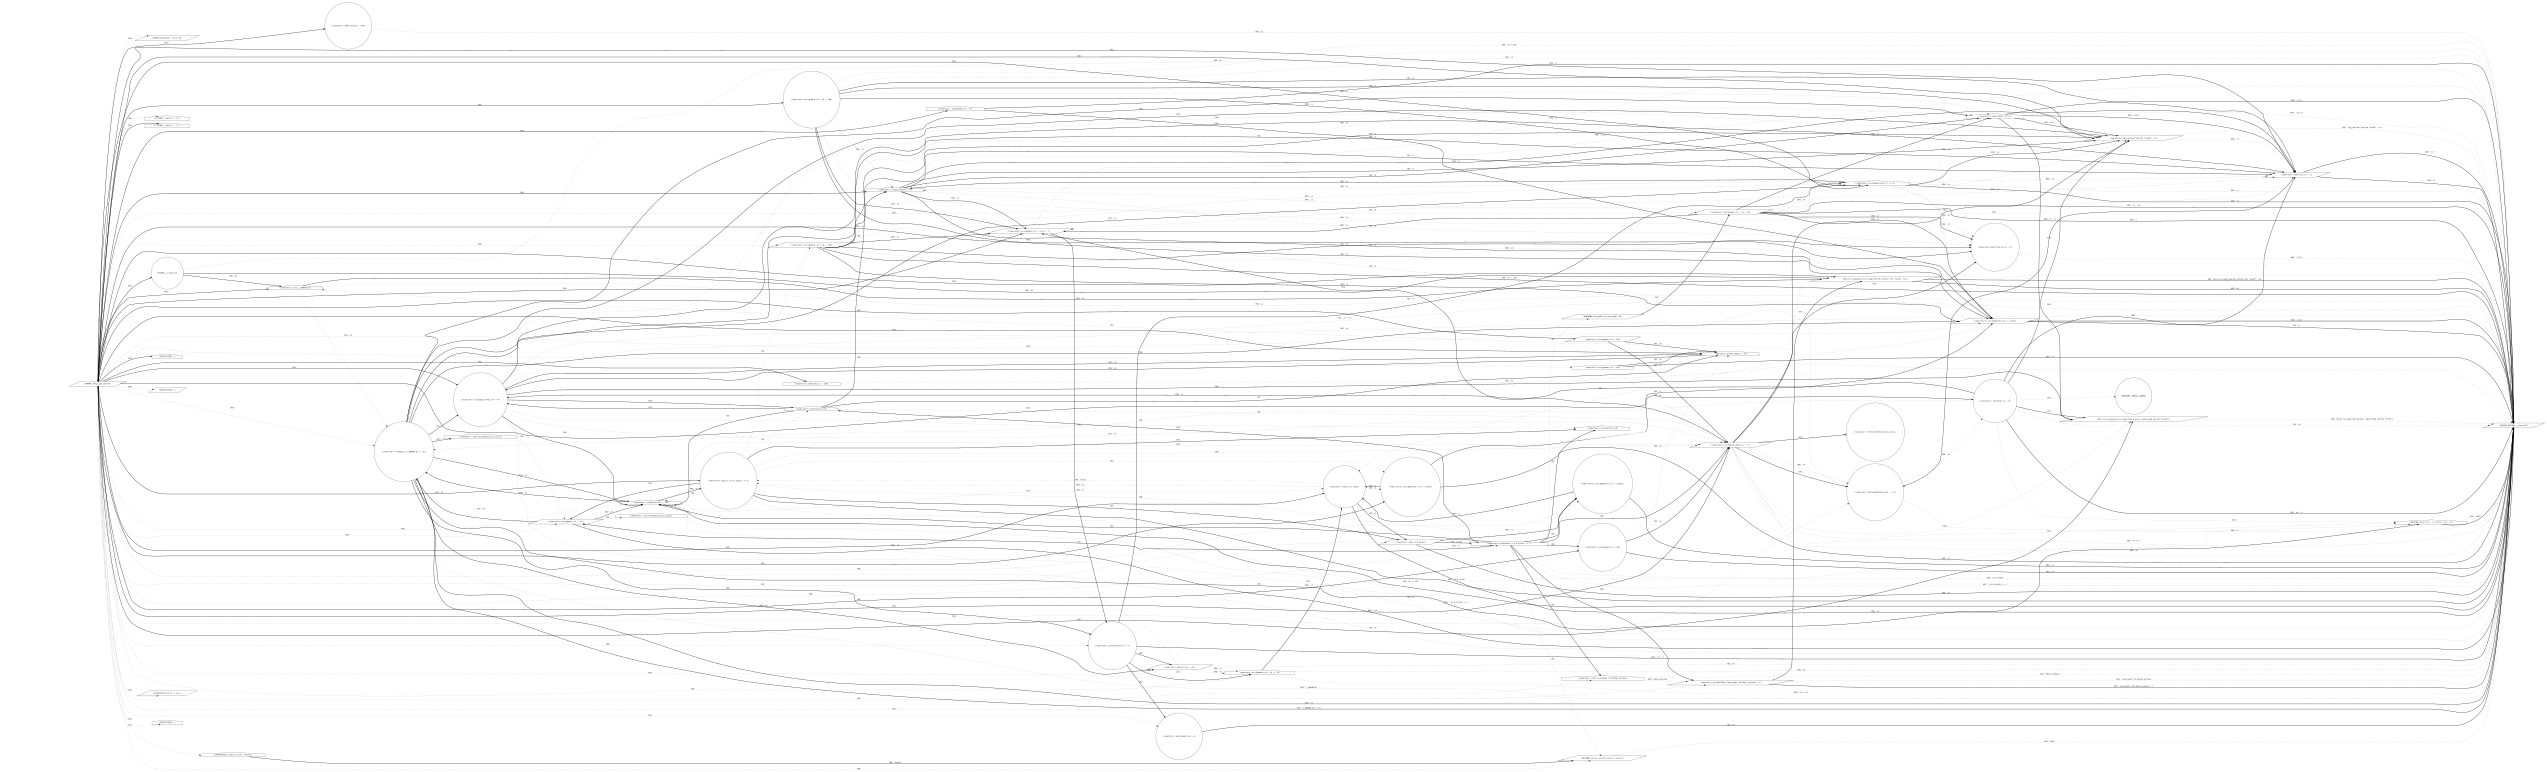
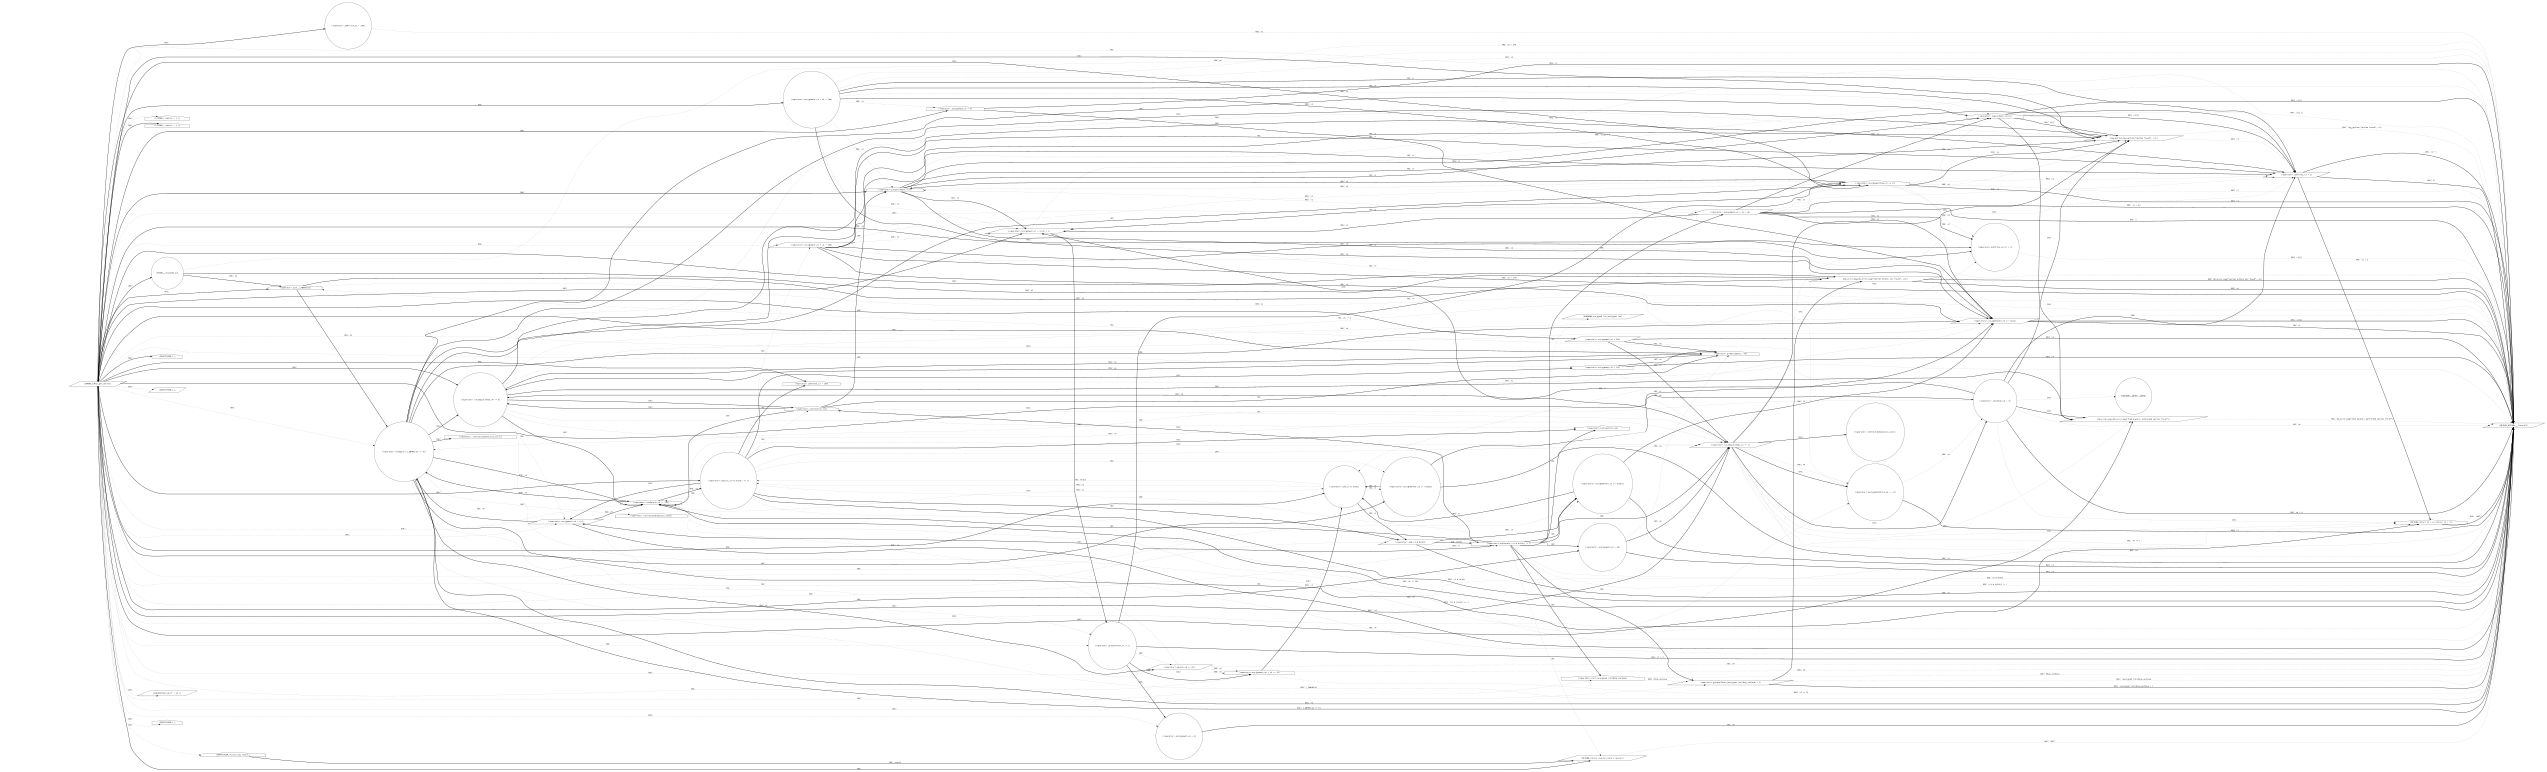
  digraph {
    fontname="Source Code Pro"
    rankdir=LR
    node [fontname="Source Code Pro" shape=house]
    edge [fontname="Source Code Pro" style=bold]
    n1 [label="(DWORD,udhcp_get_option)" shape=parallelogram]
-   n2 [label="(PARAM,unsigned __int8 *a1)" shape=parallelogram]
-   n3 [label="(PARAM,__int64 a2)" shape=circle]
+   n3 [label="(PARAM,__found64 a2)" shape=circle]
    n4 [label="(<operator>.assignment,v2 = a1 + 240)" shape=circle]
    n5 [label="(<operator>.addition,a1 + 240)" shape=circle]
    n6 [label="(<operator>.assignment,v3 = 0)"]
    n7 [label="(<operator>.assignment,v4 = 388)" shape=parallelogram]
    n8 [label="(LITERAL,1,while ( 1 ))"]
    n9 [label="(LITERAL,1,while ( 1 ))"]
    n10 [label="(<operator>.assignment,v6 = *v2)" shape=parallelogram]
    n11 [label="(<operator>.preDecrement,--v4)"]
    n12 [label="(<operator>.preIncrement,++v2)"]
    n13 [label="(<operator>.lessEqualsThan,v4 <= 0)" shape=circle]
    n14 [label="(<operator>.notEquals,v6 != 255)"]
    n15 [label="(<operator>.equals,(v3 & 0x101) == 1)" shape=circle]
    n16 [label="(<operator>.and,v3 & 0x101)" shape=circle]
    n17 [label="(<operators>.assignmentOr,v3 |= 0x101u)" shape=circle]
    n18 [label="(<operator>.assignment,v2 = a1 + 108)" shape=parallelogram]
    n19 [label="(<operator>.addition,a1 + 108)"]
    n20 [label="(<operator>.assignment,v4 = 128)"]
    n21 [label="(<operator>.notEquals,(v3 & 0x202) != 2)"]
    n22 [label="(<operator>.and,v3 & 0x202)" shape=parallelogram]
    n23 [label="(IDENTIFIER,L,)"]
    n24 [label="(<operator>.greaterThan,(unsigned int)dhcp_verbose > 2)" shape=parallelogram]
    n25 [label="(<operator>.cast,(unsigned int)dhcp_verbose)"]
    n26 [label="(bb_error_msg,bb_error_msg(\"option 0x%02x not found\", a2))" shape=parallelogram]
    n27 [label="(IDENTIFIER,L,)" shape=parallelogram]
    n28 [label="(RETURN,return result;,return result;)" shape=parallelogram]
-   n29 [label="(IDENTIFIER,result,return result;)"]
+   n29 [label="(IDENTIFIER,result,log result;)"]
    n30 [label="(<operators>.assignmentOr,v3 |= 0x202u)" shape=circle]
    n31 [label="(<operator>.assignment,v2 = a1 + 44)" shape=parallelogram]
    n32 [label="(<operator>.assignment,v4 = 64)" shape=circle]
    n33 [label="(<operator>.lessEqualsThan,v4 <= 1)" shape=parallelogram]
    n34 [label="(<operator>.assignment,v7 = v2[1] + 2)" shape=parallelogram]
    n35 [label="(<operator>.addition,v2[1] + 2)" shape=circle]
    n36 [label="(<operator>.assignmentMinus,v4 -= v7)" shape=circle]
    n37 [label="(<operator>.lessThan,v4 < 0)" shape=circle]
    n38 [label="(<operator>.notEquals,(_DWORD)a2 != v6)" shape=circle]
    n39 [label="(<operator>.cast,(_DWORD)a2)"]
    n40 [label="(<operator>.greaterThan,v7 > 2)" shape=circle]
    n41 [label="(<operator>.assignment,v8 = v6 == 52)"]
    n42 [label="(<operator>.equals,v6 == 52)" shape=parallelogram]
    n43 [label="(<operator>.assignment,v8 = 0)" shape=circle]
    n44 [label="(IDENTIFIER,v8,if ( v8 ))" shape=parallelogram]
    n45 [label="(<operators>.assignmentOr,v3 |= v2[2])" shape=parallelogram]
    n46 [label="(<operator>.assignmentPlus,v2 += v7)"]
    n47 [label="(bb_error_msg,bb_error_msg(\"bad packet, malformed option field\"))" shape=parallelogram]
    n48 [label="(IDENTIFIER,L,)"]
    n49 [label="(log_option,log_option(\"option found\", v2))" shape=parallelogram]
    n50 [label="(<operator>.addition,v2 + 2)" shape=parallelogram]
    n51 [label="(METHOD_RETURN,__fastcall)" shape=parallelogram]
    n52 [label="(<operator>.logicalNot,!v2[1])"]
    n53 [label="(RETURN,return v2 + 8;,return v2 + 2;)"]
    n54 [label="(<operator>.indirection,*v2)"]
    n55 [label="(<operator>.indirection,*v2)"]
    n56 [label="(UNKNOWN,unsigned int,unsigned int)" shape=parallelogram]
    n57 [label="(<operator>.indirectIndexAccess,v2[1])" shape=circle]
    n58 [label="(UNKNOWN,_DWORD,_DWORD)" shape=circle]
    n59 [label="(<operator>.indirectIndexAccess,v2[2])"]
    n60 [label="(<operator>.indirectIndexAccess,v2[1])"]
-   n1 -> n2 [label="DDG: " style=dotted]
    n1 -> n3 [label="DDG: "]
    n1 -> n4 [label="DDG: "]
    n1 -> n5 [label="DDG: "]
    n1 -> n6 [label="DDG: "]
    n1 -> n7 [label="DDG: "]
    n1 -> n8 [label="DDG: " style=dotted]
    n1 -> n9 [label="DDG: "]
    n1 -> n10 [label="DDG: " style=dotted]
    n1 -> n11 [label="DDG: "]
    n1 -> n12 [label="DDG: "]
    n1 -> n13 [label="DDG: "]
    n1 -> n14 [label="DDG: " style=dotted]
-   n1 -> n15 [label="DDG: v3"]
+   n1 -> n15 [label="DDG: "]
    n1 -> n16 [label="DDG: "]
    n1 -> n17 [label="DDG: "]
    n1 -> n18 [label="DDG: " style=dotted]
    n1 -> n19 [label="DDG: "]
    n1 -> n20 [label="DDG: " style=dotted]
    n1 -> n21 [label="DDG: " style=dotted]
    n1 -> n22 [label="DDG: " style=dotted]
    n1 -> n23 [label="DDG: "]
    n1 -> n24 [label="DDG: " style=dotted]
    n1 -> n25 [label="DDG: " style=dotted]
    n1 -> n26 [label="DDG: "]
    n1 -> n27 [label="DDG: " style=dotted]
-   n1 -> n28 [label="DDG: " style=dotted]
+   n1 -> n28 [label="DDG: "]
    n1 -> n29 [label="DDG: " style=dotted]
    n1 -> n30 [label="DDG: " style=dotted]
    n1 -> n31 [label="DDG: " style=dotted]
    n1 -> n32 [label="DDG: "]
    n1 -> n33 [label="DDG: "]
    n1 -> n34 [label="DDG: "]
    n1 -> n35 [label="DDG: "]
    n1 -> n36 [label="DDG: " style=dotted]
    n1 -> n37 [label="DDG: "]
    n1 -> n38 [label="DDG: " style=dotted]
    n1 -> n39 [label="DDG: "]
    n1 -> n40 [label="DDG: " style=dotted]
    n1 -> n41 [label="DDG: " style=dotted]
    n1 -> n42 [label="DDG: " style=dotted]
    n1 -> n43 [label="DDG: " style=dotted]
    n1 -> n44 [label="DDG: " style=dotted]
    n1 -> n45 [label="DDG: " style=dotted]
    n1 -> n46 [label="DDG: "]
    n1 -> n47 [label="DDG: "]
    n1 -> n48 [label="DDG: " style=dotted]
    n1 -> n49 [label="DDG: "]
-   n1 -> n50 [label="DDG: "]
+   n1 -> n50 [label="DDG: " style=dotted]
    n3 -> n26 [label="DDG: a2"]
    n3 -> n39 [label="DDG: a2"]
    n3 -> n51 [label="DDG: a2" style=dotted]
    n4 -> n12 [label="DDG: v2" style=dotted]
-   n4 -> n34 [label="DDG: v2"]
-   n4 -> n35 [label="DDG: v2" style=dotted]
+   n4 -> n34 [label="DDG: v2" style=dotted]
+   n4 -> n6 [label="DDG: v2" style=dotted]
    n4 -> n45 [label="DDG: v2"]
    n4 -> n46 [label="DDG: v2"]
    n4 -> n49 [label="DDG: v2"]
    n4 -> n50 [label="DDG: v2"]
    n4 -> n51 [label="DDG: a1 + 240" style=dotted]
    n4 -> n51 [label="DDG: v2" style=dotted]
    n4 -> n52 [label="DDG: v2" style=dotted]
    n5 -> n51 [label="DDG: a1" style=dotted]
    n6 -> n45 [label="DDG: v3"]
    n6 -> n51 [label="DDG: v3"]
    n7 -> n11 [label="DDG: v4"]
    n7 -> n33 [label="DDG: v4"]
-   n16 -> n51 [label="DDG: v4"]
+   n7 -> n51 [label="DDG: v4"]
    n10 -> n14 [label="DDG: v6"]
    n10 -> n38 [label="DDG: v6"]
    n10 -> n51 [label="DDG: *v2"]
    n10 -> n51 [label="DDG: v6" style=dotted]
    n11 -> n13 [label="DDG: v4"]
    n12 -> n34 [label="DDG: v2"]
-   n12 -> n35 [label="DDG: v2" style=dotted]
    n12 -> n45 [label="DDG: v2"]
    n12 -> n46 [label="DDG: v2" style=dotted]
    n12 -> n49 [label="DDG: v2"]
    n12 -> n50 [label="DDG: v2"]
    n12 -> n51 [label="DDG: v2" style=dotted]
    n12 -> n52 [label="DDG: v2"]
    n13 -> n10 [label="CDG: " style=dotted]
    n13 -> n11 [label="DDG: v4"]
    n13 -> n14 [label="CDG: "]
    n13 -> n33 [label="DDG: v4" style=dotted]
    n13 -> n47 [label="CDG: "]
    n13 -> n49 [label="CDG: " style=dotted]
    n13 -> n50 [label="CDG: "]
    n13 -> n51 [label="DDG: v4 <= 0" style=dotted]
    n13 -> n51 [label="DDG: v4" style=dotted]
    n13 -> n53 [label="CDG: " style=dotted]
    n13 -> n54 [label="CDG: " style=dotted]
    n13 -> n55 [label="CDG: "]
    n14 -> n15 [label="DDG: v8"]
    n14 -> n16 [label="CDG: " style=dotted]
    n14 -> n33 [label="CDG: " style=dotted]
    n14 -> n38 [label="DDG: v6"]
    n14 -> n51 [label="DDG: v6 != 255"]
    n14 -> n51 [label="DDG: v6" style=dotted]
    n15 -> n10 [label="CDG: "]
    n15 -> n14 [label="CDG: " style=dotted]
    n15 -> n17 [label="CDG: " style=dotted]
    n15 -> n18 [label="CDG: " style=dotted]
+   n15 -> n19 [label="CDG: "]
+   n15 -> n20 [label="CDG: "]
    n15 -> n21 [label="CDG: " style=dotted]
    n15 -> n22 [label="CDG: "]
    n15 -> n33 [label="CDG: " style=dotted]
    n15 -> n51 [label="DDG: v3 & 0x101"]
    n15 -> n51 [label="DDG: (v3 & 0x101) == 1" style=dotted]
    n15 -> n54 [label="CDG: "]
    n15 -> n55 [label="CDG: " style=dotted]
    n16 -> n15 [label="DDG: v3" style=dotted]
    n16 -> n15 [label="DDG: 0x101" style=dotted]
    n16 -> n17 [label="DDG: v3" style=dotted]
    n16 -> n22 [label="DDG: v3"]
    n17 -> n16 [label="DDG: v3"]
    n17 -> n45 [label="DDG: v3"]
    n17 -> n51 [label="DDG: v3"]
    n18 -> n12 [label="DDG: v2" style=dotted]
-   n18 -> n34 [label="DDG: v2"]
+   n18 -> n34 [label="DDG: v2" style=dotted]
    n18 -> n35 [label="DDG: v2"]
    n18 -> n45 [label="DDG: v2"]
    n18 -> n46 [label="DDG: v2" style=dotted]
    n18 -> n49 [label="DDG: v2"]
    n18 -> n50 [label="DDG: v2"]
    n18 -> n51 [label="DDG: v2" style=dotted]
    n18 -> n51 [label="DDG: a1 + 108"]
-   n18 -> n52 [label="DDG: v2" style=dotted]
    n19 -> n51 [label="DDG: a1" style=dotted]
    n20 -> n11 [label="DDG: v4"]
    n20 -> n33 [label="DDG: v4" style=dotted]
    n20 -> n51 [label="DDG: v4"]
    n21 -> n10 [label="CDG: "]
    n21 -> n14 [label="CDG: "]
    n21 -> n24 [label="CDG: "]
    n21 -> n25 [label="CDG: "]
    n21 -> n28 [label="CDG: " style=dotted]
    n21 -> n30 [label="CDG: "]
-   n56 -> n31 [label="CDG: "]
+   n21 -> n31 [label="CDG: "]
    n21 -> n32 [label="CDG: "]
    n21 -> n33 [label="CDG: "]
    n21 -> n51 [label="DDG: v3 & 0x202" style=dotted]
    n21 -> n51 [label="DDG: (v3 & 0x202) != 2" style=dotted]
    n21 -> n54 [label="CDG: "]
    n21 -> n55 [label="CDG: "]
    n21 -> n56 [label="CDG: " style=dotted]
    n22 -> n21 [label="DDG: v3" style=dotted]
    n22 -> n21 [label="DDG: 0x202"]
    n22 -> n30 [label="DDG: v3"]
    n22 -> n51 [label="DDG: v3"]
    n24 -> n26 [label="CDG: "]
    n24 -> n51 [label="DDG: (unsigned int)dhcp_verbose" style=dotted]
    n24 -> n51 [label="DDG: (unsigned int)dhcp_verbose > 2"]
    n25 -> n24 [label="DDG: dhcp_verbose" style=dotted]
    n25 -> n51 [label="DDG: dhcp_verbose" style=dotted]
    n26 -> n51 [label="DDG: bb_error_msg(\"option 0x%02x not found\", a2)"]
    n26 -> n51 [label="DDG: a2"]
    n28 -> n51 [label="DDG: <RET>" style=dotted]
    n29 -> n28 [label="DDG: result"]
    n30 -> n16 [label="DDG: v3"]
+   n30 -> n45 [label="DDG: v3"]
    n30 -> n51 [label="DDG: v3"]
    n31 -> n12 [label="DDG: v2" style=dotted]
    n31 -> n34 [label="DDG: v2"]
    n31 -> n35 [label="DDG: v2"]
    n31 -> n45 [label="DDG: v2"]
    n31 -> n46 [label="DDG: v2" style=dotted]
    n31 -> n49 [label="DDG: v2" style=dotted]
    n31 -> n50 [label="DDG: v2" style=dotted]
    n31 -> n51 [label="DDG: a1 + 44"]
    n31 -> n51 [label="DDG: v2"]
    n31 -> n52 [label="DDG: v2"]
    n32 -> n11 [label="DDG: v4" style=dotted]
    n32 -> n33 [label="DDG: v4"]
    n32 -> n51 [label="DDG: v4"]
    n33 -> n34 [label="CDG: "]
-   n33 -> n35 [label="CDG: "]
+   n33 -> n35 [label="CDG: " style=dotted]
    n33 -> n36 [label="DDG: v4" style=dotted]
    n33 -> n36 [label="CDG: "]
+   n33 -> n37 [label="CDG: "]
    n33 -> n47 [label="CDG: " style=dotted]
    n33 -> n49 [label="CDG: "]
    n33 -> n50 [label="CDG: " style=dotted]
    n33 -> n51 [label="DDG: v4 <= 1" style=dotted]
    n33 -> n51 [label="DDG: v4" style=dotted]
    n33 -> n53 [label="CDG: " style=dotted]
    n33 -> n57 [label="CDG: "]
    n34 -> n36 [label="DDG: v7" style=dotted]
    n34 -> n40 [label="DDG: v7"]
    n34 -> n51 [label="DDG: v2[1] + 2" style=dotted]
    n35 -> n51 [label="DDG: v2[1]" style=dotted]
    n36 -> n37 [label="DDG: v4" style=dotted]
-   n36 -> n51 [label="DDG: v7" style=dotted]
+   n36 -> n51 [label="DDG: v7"]
    n37 -> n13 [label="DDG: v4"]
    n37 -> n38 [label="CDG: " style=dotted]
    n37 -> n39 [label="CDG: " style=dotted]
    n37 -> n47 [label="CDG: "]
    n37 -> n49 [label="CDG: "]
    n37 -> n50 [label="CDG: "]
    n37 -> n51 [label="DDG: v4" style=dotted]
    n37 -> n51 [label="DDG: v4 < 0"]
    n37 -> n53 [label="CDG: " style=dotted]
    n37 -> n58 [label="CDG: " style=dotted]
    n38 -> n13 [label="CDG: "]
    n38 -> n14 [label="DDG: v6"]
-   n38 -> n40 [label="CDG: "]
+   n38 -> n40 [label="CDG: " style=dotted]
    n38 -> n42 [label="DDG: v6"]
    n38 -> n45 [label="CDG: "]
-   n38 -> n46 [label="DDG: v6"]
+   n38 -> n46 [label="CDG: "]
    n38 -> n49 [label="CDG: "]
    n38 -> n50 [label="CDG: "]
    n38 -> n51 [label="DDG: (_DWORD)a2" style=dotted]
    n38 -> n51 [label="DDG: v6"]
    n38 -> n51 [label="DDG: (_DWORD)a2 != v6"]
    n38 -> n52 [label="CDG: "]
    n38 -> n53 [label="CDG: "]
-   n10 -> n59 [label="CDG: " style=dotted]
+   n38 -> n59 [label="CDG: " style=dotted]
    n38 -> n60 [label="CDG: "]
    n39 -> n26 [label="DDG: a2"]
-   n39 -> n38 [label="DDG: a2" style=dotted]
+   n39 -> n38 [label="DDG: a2"]
    n39 -> n51 [label="DDG: a2" style=dotted]
    n40 -> n41 [label="CDG: "]
-   n40 -> n42 [label="CDG: "]
+   n40 -> n42 [label="CDG: " style=dotted]
    n40 -> n43 [label="CDG: "]
    n40 -> n46 [label="DDG: v7"]
    n40 -> n51 [label="DDG: v7 > 2"]
    n41 -> n16 [label="DDG: v3"]
    n41 -> n51 [label="DDG: v8" style=dotted]
    n41 -> n51 [label="DDG: v6 == 52" style=dotted]
    n42 -> n14 [label="DDG: v6" style=dotted]
    n42 -> n41 [label="DDG: v6" style=dotted]
    n42 -> n41 [label="DDG: 52" style=dotted]
    n42 -> n51 [label="DDG: v6" style=dotted]
    n43 -> n51 [label="DDG: v8"]
    n45 -> n16 [label="DDG: v3" style=dotted]
    n45 -> n51 [label="DDG: v2[2]"]
    n45 -> n51 [label="DDG: v3"]
    n46 -> n12 [label="DDG: v2"]
-   n46 -> n34 [label="DDG: v2" style=dotted]
+   n46 -> n34 [label="DDG: v2"]
    n46 -> n35 [label="DDG: v2" style=dotted]
    n46 -> n45 [label="DDG: v2" style=dotted]
    n46 -> n49 [label="DDG: v2"]
    n46 -> n50 [label="DDG: v2" style=dotted]
    n46 -> n51 [label="DDG: v7" style=dotted]
    n46 -> n51 [label="DDG: v2"]
    n46 -> n52 [label="DDG: v2" style=dotted]
    n47 -> n51 [label="DDG: bb_error_msg(\"bad packet, malformed option field\")" style=dotted]
    n49 -> n50 [label="DDG: v2" style=dotted]
    n49 -> n51 [label="DDG: log_option(\"option found\", v2)" style=dotted]
    n50 -> n51 [label="DDG: v2"]
    n50 -> n51 [label="DDG: v2 + 2"]
-   n50 -> n36 [label="DDG: v2 + 2"]
+   n50 -> n53 [label="DDG: v2 + 2"]
    n52 -> n47 [label="CDG: "]
    n52 -> n49 [label="DDG: v2[1]"]
    n52 -> n50 [label="DDG: v2[1]"]
    n52 -> n51 [label="DDG: v2[1]"]
    n52 -> n51 [label="DDG: !v2[1]" style=dotted]
    n53 -> n51 [label="DDG: <RET>"]
    n55 -> n11 [label="CDG: "]
    n55 -> n12 [label="CDG: "]
    n55 -> n13 [label="CDG: "]
    n55 -> n14 [label="CDG: "]
    n55 -> n33 [label="CDG: " style=dotted]
  }
